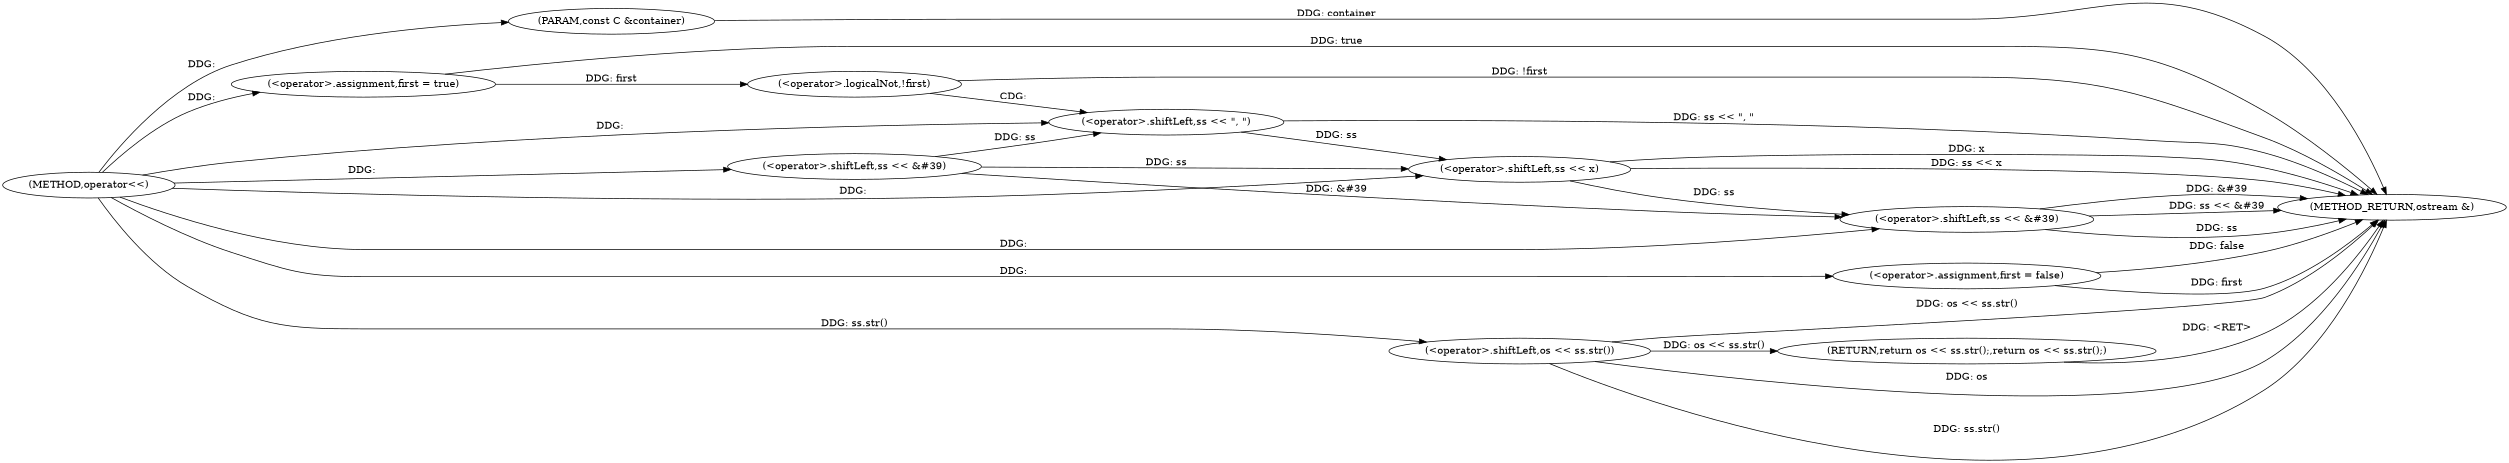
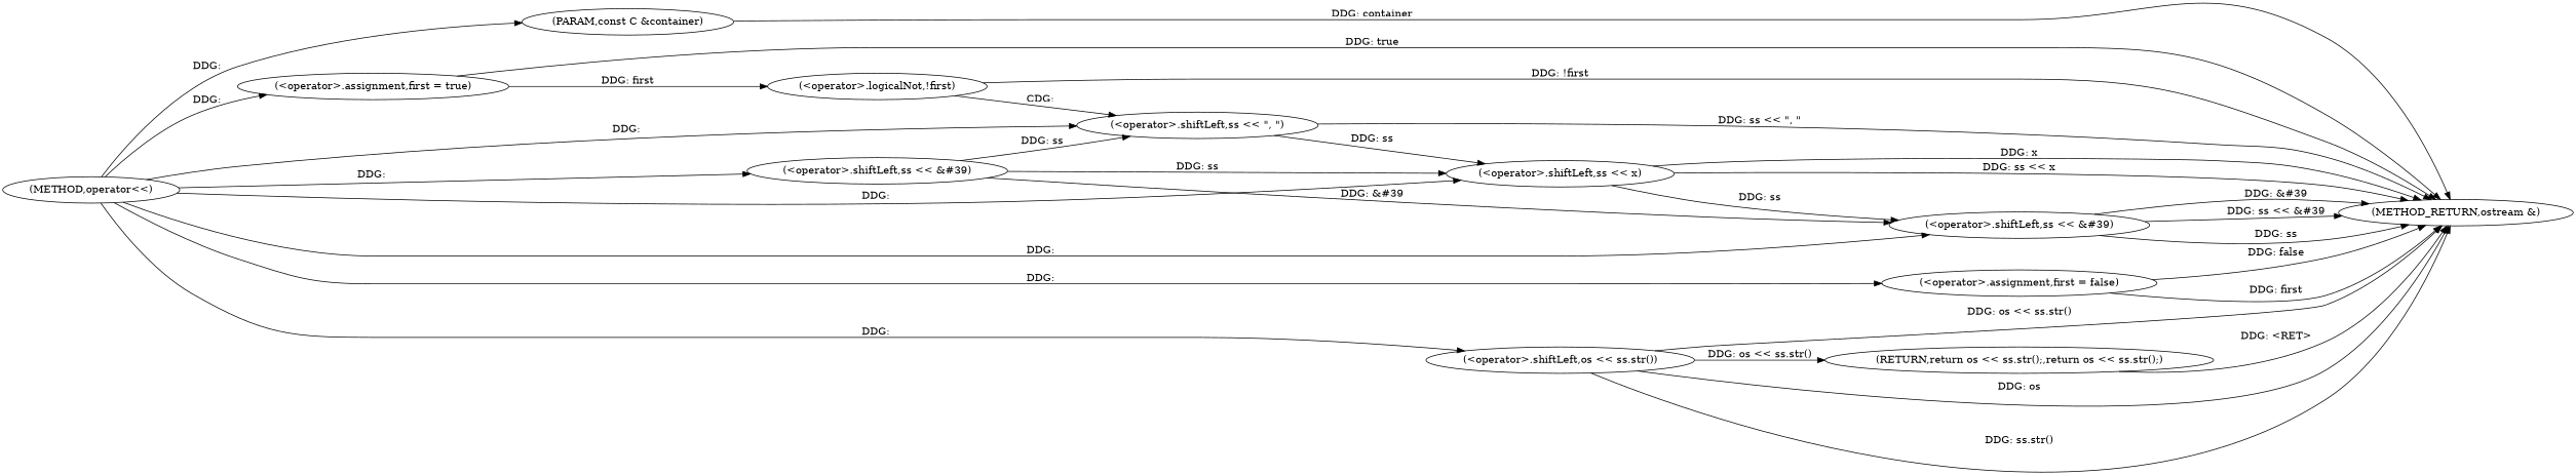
  digraph {
    rankdir=LR
    n1 [label="(METHOD,operator<<)"]
    n2 [label="(PARAM,const C &container)"]
    n3 [label="(<operator>.assignment,first = true)"]
    n4 [label="(<operator>.shiftLeft,ss << &#39)"]
    n5 [label="(<operator>.shiftLeft,ss << &#39)"]
    n6 [label="(<operator>.assignment,first = false)"]
    n7 [label="(<operator>.shiftLeft,ss << x)"]
    n8 [label="(<operator>.shiftLeft,os << ss.str())"]
    n9 [label="(<operator>.shiftLeft,ss << \", \")"]
    n10 [label="(METHOD_RETURN,ostream &)"]
    n11 [label="(<operator>.logicalNot,!first)"]
    n12 [label="(RETURN,return os << ss.str();,return os << ss.str();)"]
    n1 -> n2 [label="DDG: "]
    n1 -> n3 [label="DDG: "]
    n1 -> n4 [label="DDG: "]
    n1 -> n5 [label="DDG: "]
    n1 -> n6 [label="DDG: "]
    n1 -> n7 [label="DDG: "]
-   n1 -> n8 [label="DDG: ss.str()"]
+   n1 -> n8 [label="DDG: "]
    n1 -> n9 [label="DDG: "]
    n2 -> n10 [label="DDG: container"]
    n3 -> n10 [label="DDG: true"]
    n3 -> n11 [label="DDG: first"]
    n4 -> n5 [label="DDG: &#39"]
    n4 -> n7 [label="DDG: ss"]
    n4 -> n9 [label="DDG: ss"]
    n5 -> n10 [label="DDG: ss"]
    n5 -> n10 [label="DDG: &#39"]
    n5 -> n10 [label="DDG: ss << &#39"]
    n6 -> n10 [label="DDG: first"]
    n6 -> n10 [label="DDG: false"]
    n7 -> n5 [label="DDG: ss"]
    n7 -> n10 [label="DDG: ss << x"]
    n7 -> n10 [label="DDG: x"]
    n8 -> n10 [label="DDG: os"]
    n8 -> n10 [label="DDG: ss.str()"]
    n8 -> n10 [label="DDG: os << ss.str()"]
    n8 -> n12 [label="DDG: os << ss.str()"]
    n9 -> n7 [label="DDG: ss"]
    n9 -> n10 [label="DDG: ss << \", \""]
    n11 -> n9 [label="CDG: "]
    n11 -> n10 [label="DDG: !first"]
    n12 -> n10 [label="DDG: <RET>"]
  }
